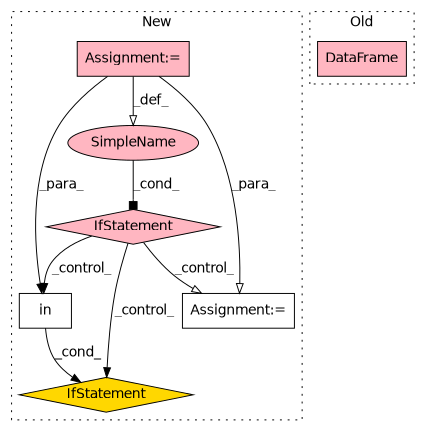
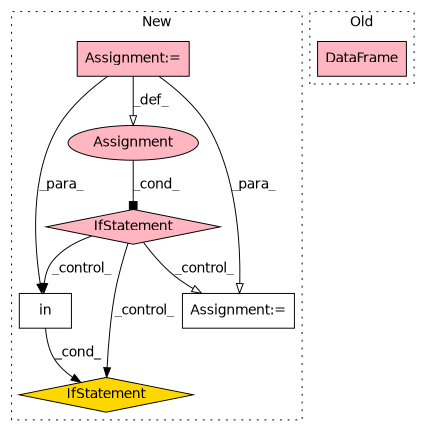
  digraph {
    fontname="DejaVu Sans"
    node [a=25 shape=box style=filled fillcolor=lightpink fontname="DejaVu Sans"]
    edge [arrowhead=normal fontname="DejaVu Sans"]
    n1 [a=105 l=22 label=in s=6736 fillcolor=white]
    n2 [l=3 label=IfStatement s=6759 shape=diamond fillcolor=gold]
-   n3 [a=42 label=SimpleName shape=ellipse]
+   n3 [a=42 label=Assignment shape=ellipse]
    n4 [l="4,2" label=IfStatement s="6656,6686" shape=diamond]
    n5 [a=7 l=1 label="Assignment:=" s=6710 fillcolor=white]
    n6 [a=7 l="53,2" label="Assignment:=" s="6573,6646"]
    n7 [a=32 l="21,-5" label=DataFrame s="6564,6722"]
    subgraph cluster_1 {
      label=New
      style=dotted
      n1
      n2
      n3
      n4
      n5
      n6
    }
    subgraph cluster_2 {
      label=Old
      style=dotted
      n7
    }
    n1 -> n2 [label=_cond_]
    n3 -> n4 [label=_cond_ arrowhead=box]
    n4 -> n1 [label=_control_]
    n4 -> n2 [label=_control_]
    n4 -> n5 [label=_control_ arrowhead=onormal]
    n6 -> n1 [label=_para_]
    n6 -> n3 [label=_def_ arrowhead=onormal]
    n6 -> n5 [label=_para_ arrowhead=onormal]
  }
